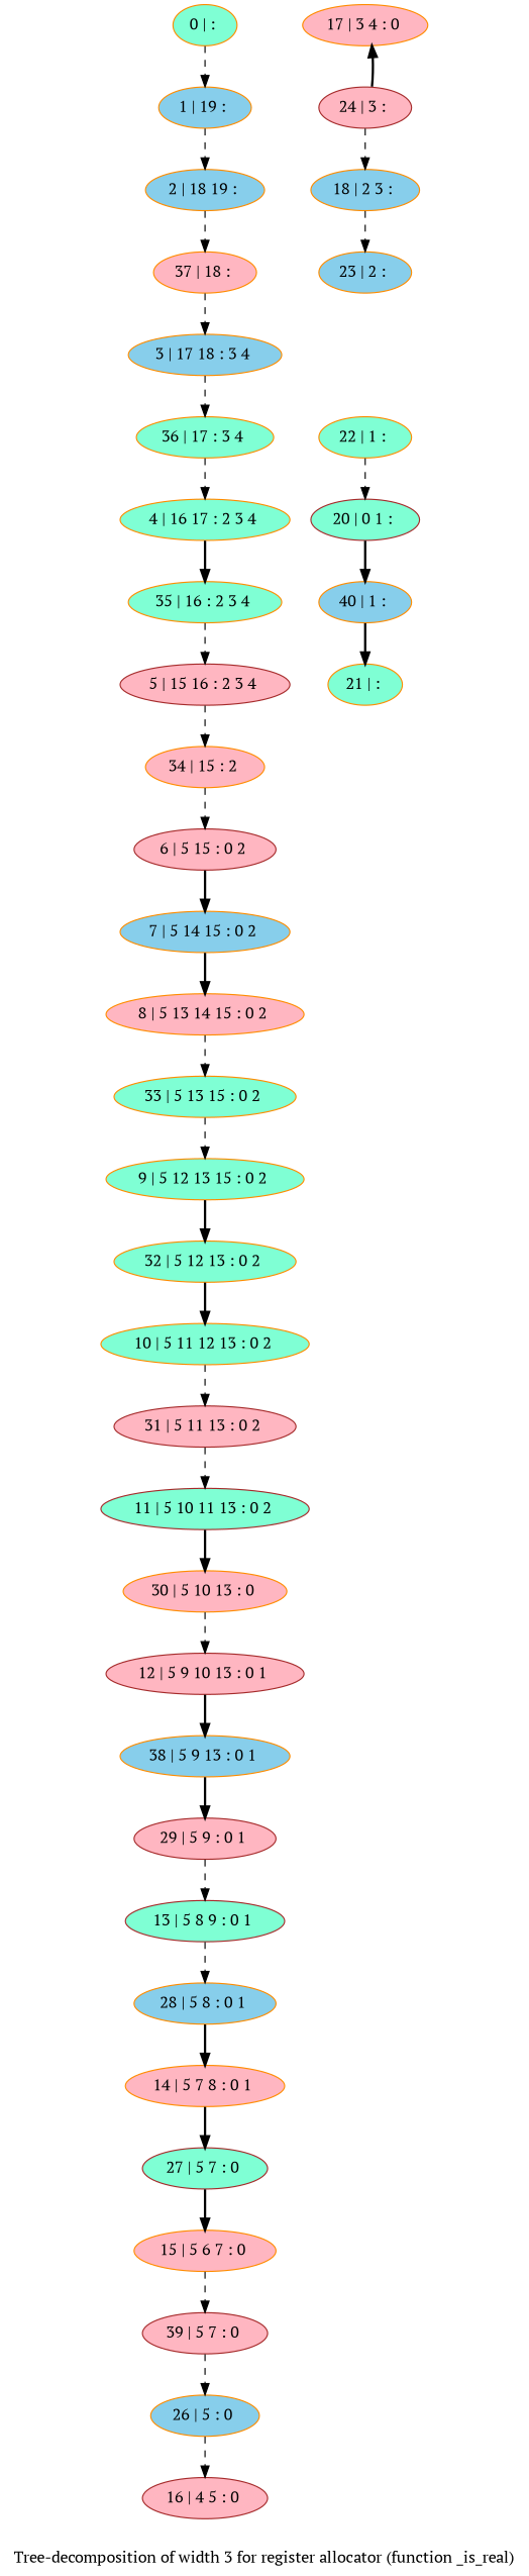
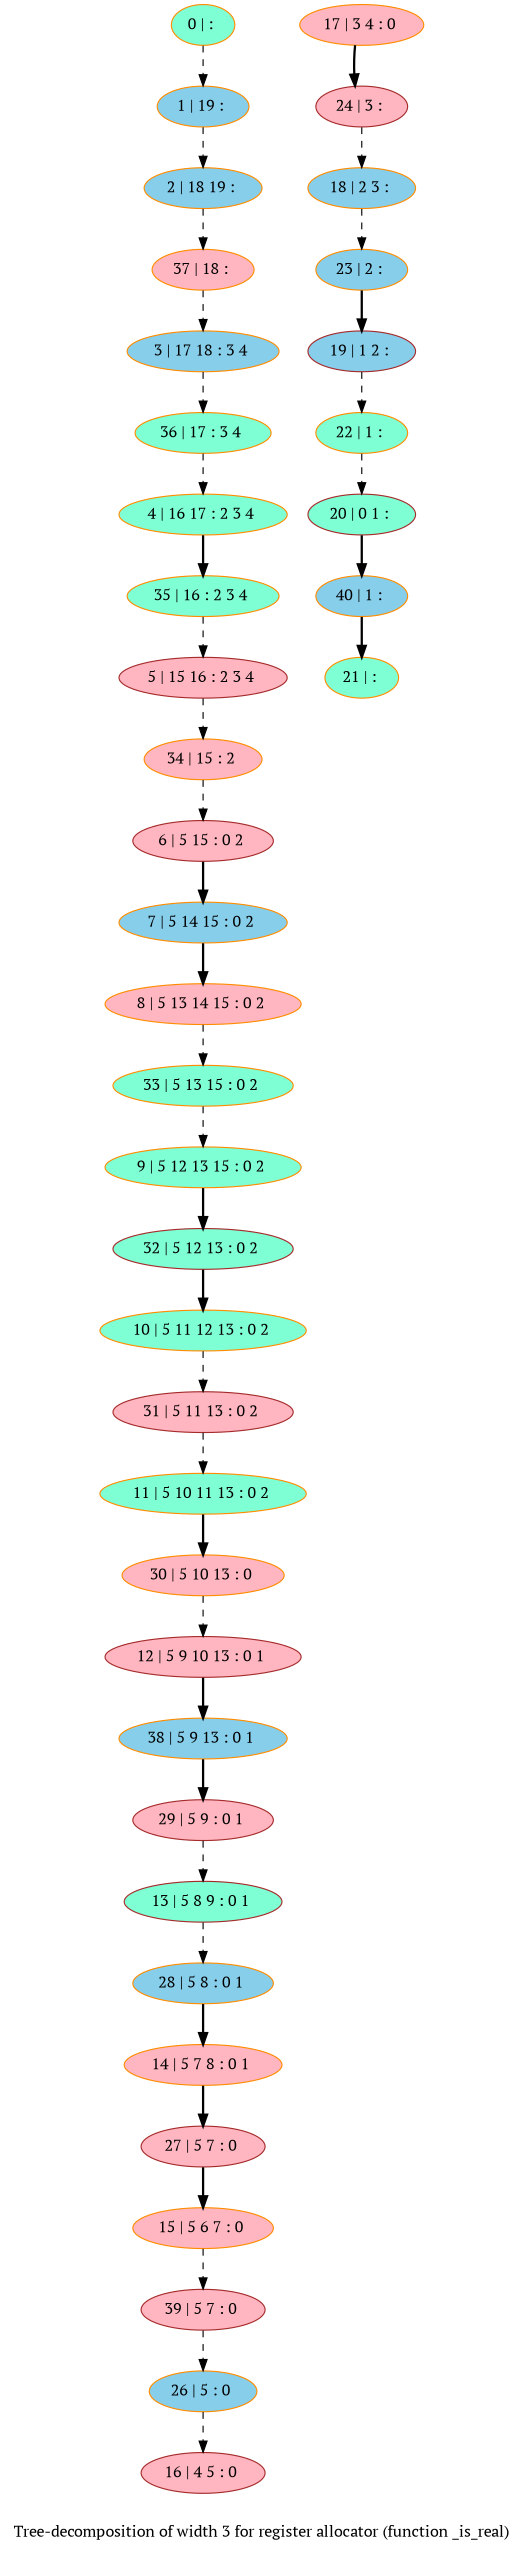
  digraph {
    fontname="PT Serif"
    label="Tree-decomposition of width 3 for register allocator (function _is_real)"
    node [color=darkorange fillcolor=lightpink fontname="PT Serif" style=filled]
    edge [fontname="PT Serif" style=dashed]
    n1 [fillcolor=aquamarine label="0 | : "]
    n2 [fillcolor=skyblue label="1 | 19 : "]
    n3 [fillcolor=skyblue label="2 | 18 19 : "]
    n4 [label="37 | 18 : "]
    n5 [fillcolor=skyblue label="3 | 17 18 : 3 4 "]
    n6 [fillcolor=aquamarine label="36 | 17 : 3 4 "]
    n7 [fillcolor=aquamarine label="4 | 16 17 : 2 3 4 "]
    n8 [fillcolor=aquamarine label="35 | 16 : 2 3 4 "]
    n9 [color=brown label="5 | 15 16 : 2 3 4 "]
    n10 [label="34 | 15 : 2 "]
    n11 [color=brown label="6 | 5 15 : 0 2 "]
    n12 [fillcolor=skyblue label="7 | 5 14 15 : 0 2 "]
    n13 [label="8 | 5 13 14 15 : 0 2 "]
    n14 [fillcolor=aquamarine label="33 | 5 13 15 : 0 2 "]
    n15 [fillcolor=aquamarine label="9 | 5 12 13 15 : 0 2 "]
-   n16 [fillcolor=aquamarine label="32 | 5 12 13 : 0 2 "]
+   n16 [color=brown fillcolor=aquamarine label="32 | 5 12 13 : 0 2 "]
    n17 [fillcolor=aquamarine label="10 | 5 11 12 13 : 0 2 "]
    n18 [color=brown label="31 | 5 11 13 : 0 2 "]
-   n19 [color=brown fillcolor=aquamarine label="11 | 5 10 11 13 : 0 2 "]
+   n19 [fillcolor=aquamarine label="11 | 5 10 11 13 : 0 2 "]
    n20 [label="30 | 5 10 13 : 0 "]
    n21 [color=brown label="12 | 5 9 10 13 : 0 1 "]
    n22 [fillcolor=skyblue label="38 | 5 9 13 : 0 1 "]
    n23 [color=brown label="29 | 5 9 : 0 1 "]
    n24 [color=brown fillcolor=aquamarine label="13 | 5 8 9 : 0 1 "]
    n25 [fillcolor=skyblue label="28 | 5 8 : 0 1 "]
    n26 [label="14 | 5 7 8 : 0 1 "]
-   n27 [color=brown fillcolor=aquamarine label="27 | 5 7 : 0 "]
+   n27 [color=brown label="27 | 5 7 : 0 "]
    n28 [label="15 | 5 6 7 : 0 "]
    n29 [color=brown label="39 | 5 7 : 0 "]
    n30 [fillcolor=skyblue label="26 | 5 : 0 "]
    n31 [color=brown label="16 | 4 5 : 0 "]
    n32 [label="17 | 3 4 : 0 "]
    n33 [color=brown label="24 | 3 : "]
    n34 [fillcolor=skyblue label="18 | 2 3 : "]
    n35 [fillcolor=skyblue label="23 | 2 : "]
+   n36 [color=brown fillcolor=skyblue label="19 | 1 2 : "]
    n37 [fillcolor=aquamarine label="22 | 1 : "]
    n38 [color=brown fillcolor=aquamarine label="20 | 0 1 : "]
    n39 [fillcolor=skyblue label="40 | 1 : "]
    n40 [fillcolor=aquamarine label="21 | : "]
    n1 -> n2
    n2 -> n3
    n3 -> n4
    n4 -> n5
    n5 -> n6
    n6 -> n7
    n7 -> n8 [style=bold]
    n8 -> n9
    n9 -> n10
    n10 -> n11
    n11 -> n12 [style=bold]
    n12 -> n13 [style=bold]
    n13 -> n14
    n14 -> n15
    n15 -> n16 [style=bold]
    n16 -> n17 [style=bold]
    n17 -> n18
    n18 -> n19
    n19 -> n20 [style=bold]
    n20 -> n21
    n21 -> n22 [style=bold]
    n22 -> n23 [style=bold]
    n23 -> n24
    n24 -> n25
    n25 -> n26 [style=bold]
    n26 -> n27 [style=bold]
    n27 -> n28 [style=bold]
    n28 -> n29
    n29 -> n30
    n30 -> n31
-   n33 -> n32 [style=bold]
+   n32 -> n33 [style=bold]
    n33 -> n34
    n34 -> n35
+   n35 -> n36 [style=bold]
+   n36 -> n37
    n37 -> n38
    n38 -> n39 [style=bold]
    n39 -> n40 [style=bold]
  }
